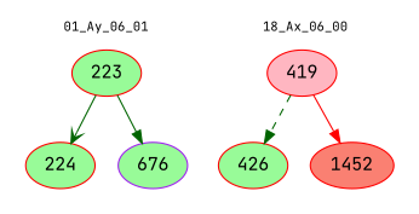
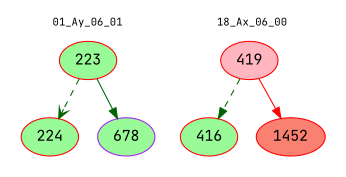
  digraph {
    fontname="JetBrains Mono"
    node [color=red fillcolor=palegreen fontname="JetBrains Mono" style=filled]
    edge [arrowhead=normal color=darkgreen fontname="JetBrains Mono" style=dashed]
    n1 [label=223]
    n2 [label=224]
-   n3 [color=purple label=676]
+   n3 [color=purple label=678]
    n4 [fillcolor=lightpink label=419]
-   n5 [label=426]
+   n5 [label=416]
    n6 [fillcolor=salmon label=1452]
    subgraph cluster_1 {
      color=white
      fontsize=10
      label="01_Ay_06_01"
      n1
      n2
      n3
    }
    subgraph cluster_2 {
      color=white
      fontsize=10
      label="18_Ax_06_00"
      n4
      n5
      n6
    }
-   n1 -> n2 [arrowhead=vee style=solid]
+   n1 -> n2 [arrowhead=vee]
    n1 -> n3 [style=solid]
    n4 -> n5
    n4 -> n6 [color=red style=solid]
  }
